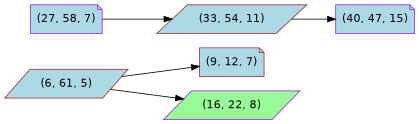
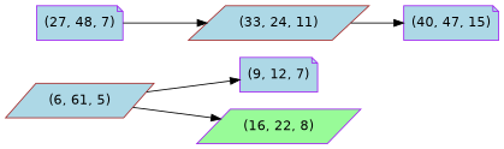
  digraph {
    fontname="DejaVu Sans"
    rankdir=LR
    node [color=purple fillcolor=lightblue fontname="DejaVu Sans" shape=parallelogram style=filled]
    edge [fontname="DejaVu Sans"]
    "(6, 61, 5)" [color=brown]
-   "(9, 12, 7)" [color=brown shape=note]
+   "(9, 12, 7)" [shape=note]
    "(16, 22, 8)" [fillcolor=palegreen]
-   "(27, 58, 7)" [shape=note]
-   "(33, 54, 11)" [color=brown]
+   "(27, 58, 7)" [shape=note label="(27, 48, 7)"]
+   "(33, 54, 11)" [color=brown label="(33, 24, 11)"]
    "(40, 47, 15)" [shape=note]
    "(6, 61, 5)" -> "(9, 12, 7)"
    "(6, 61, 5)" -> "(16, 22, 8)"
    "(27, 58, 7)" -> "(33, 54, 11)"
    "(33, 54, 11)" -> "(40, 47, 15)"
  }
